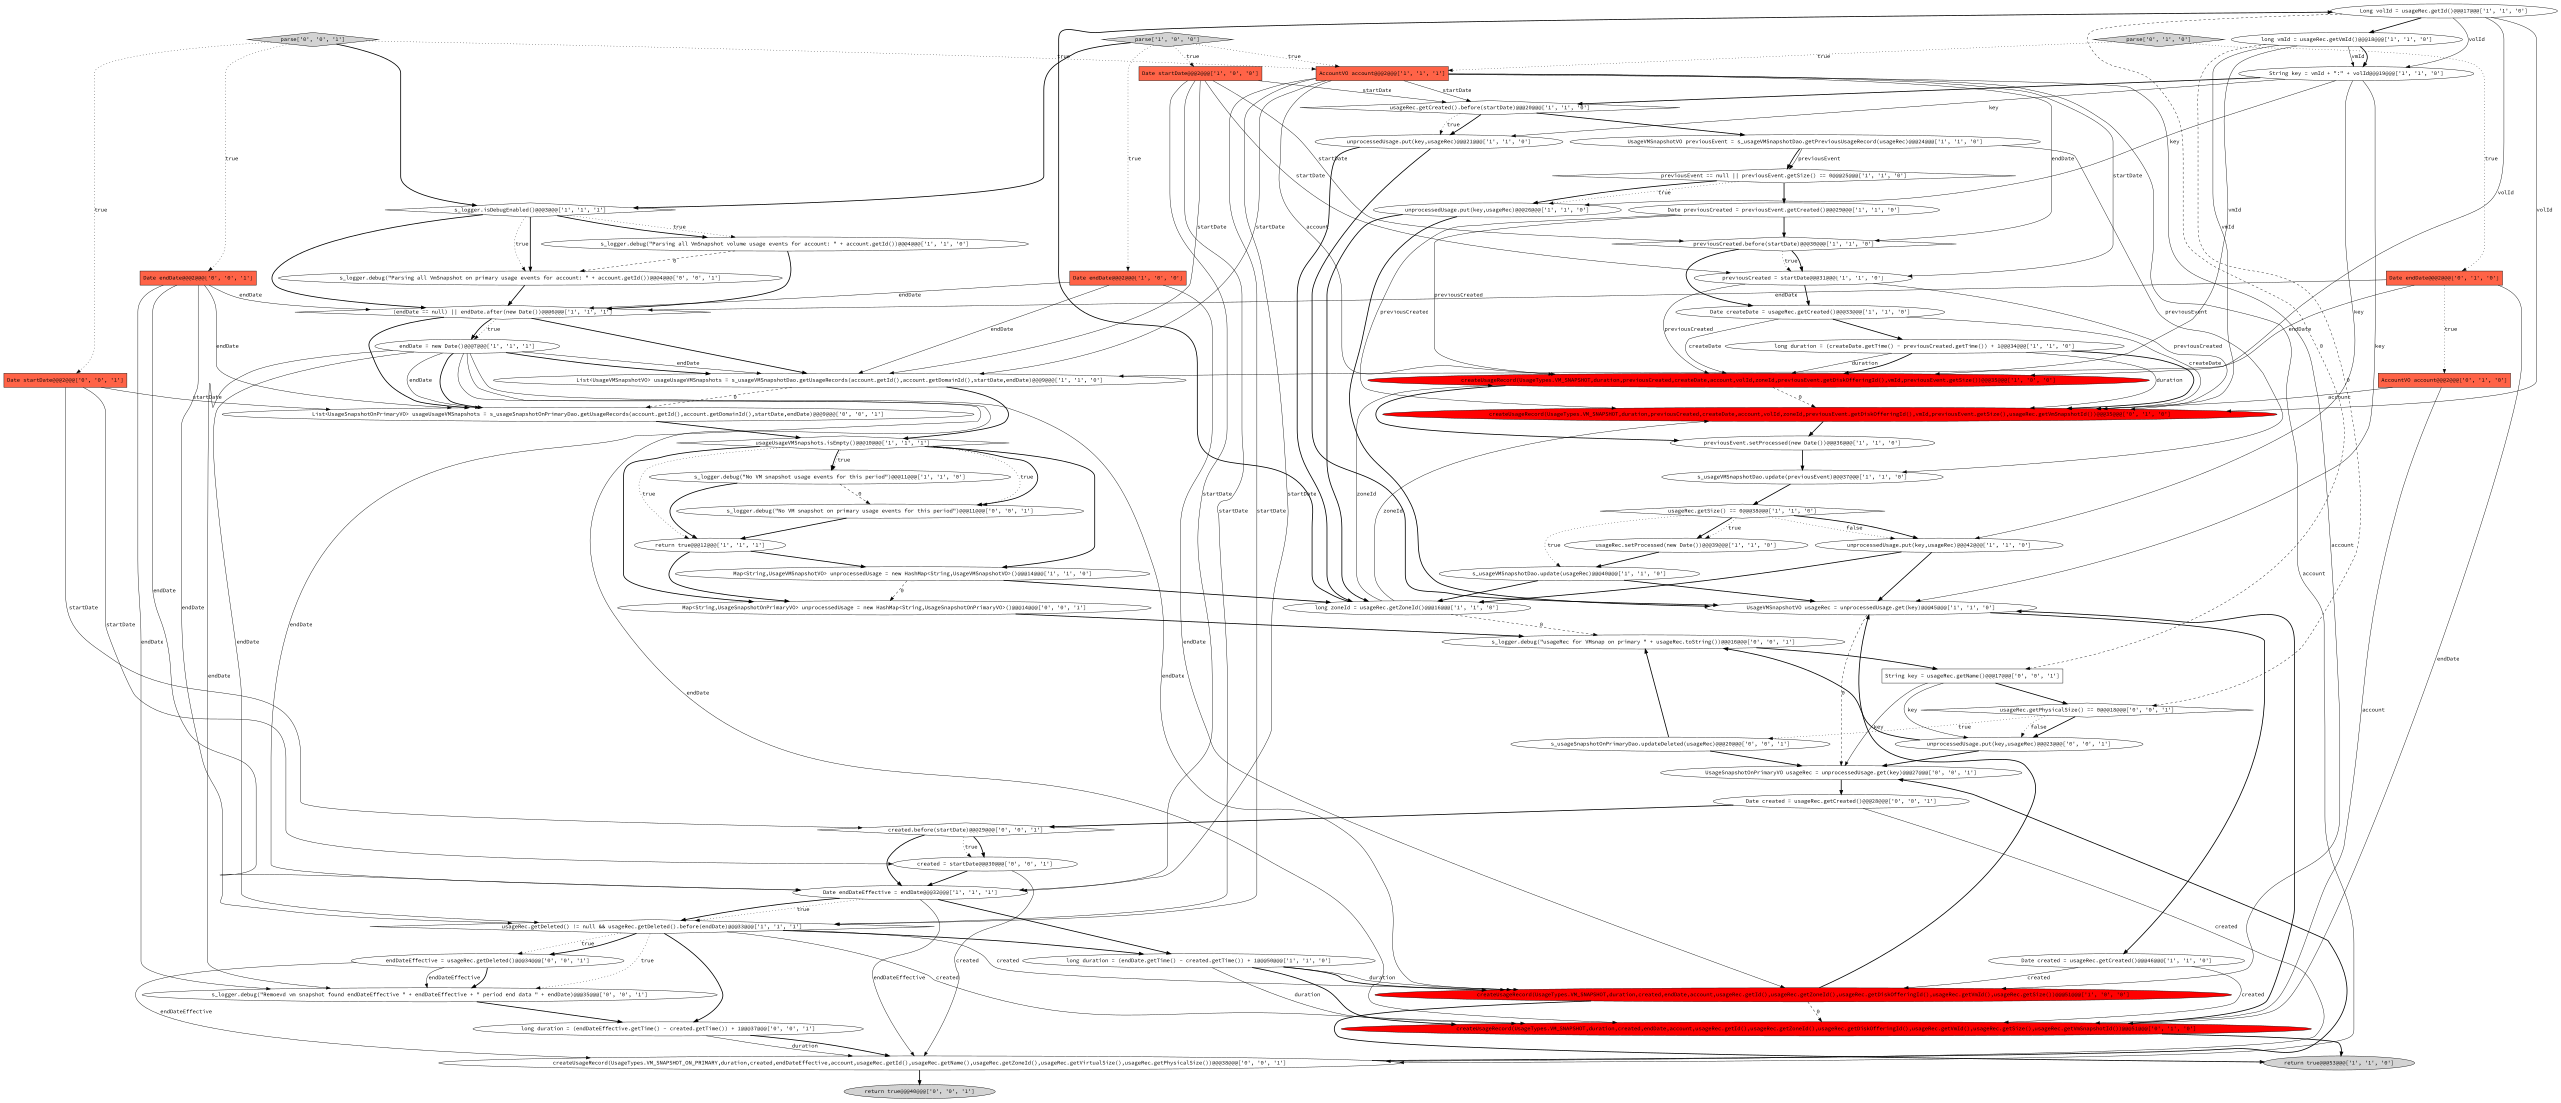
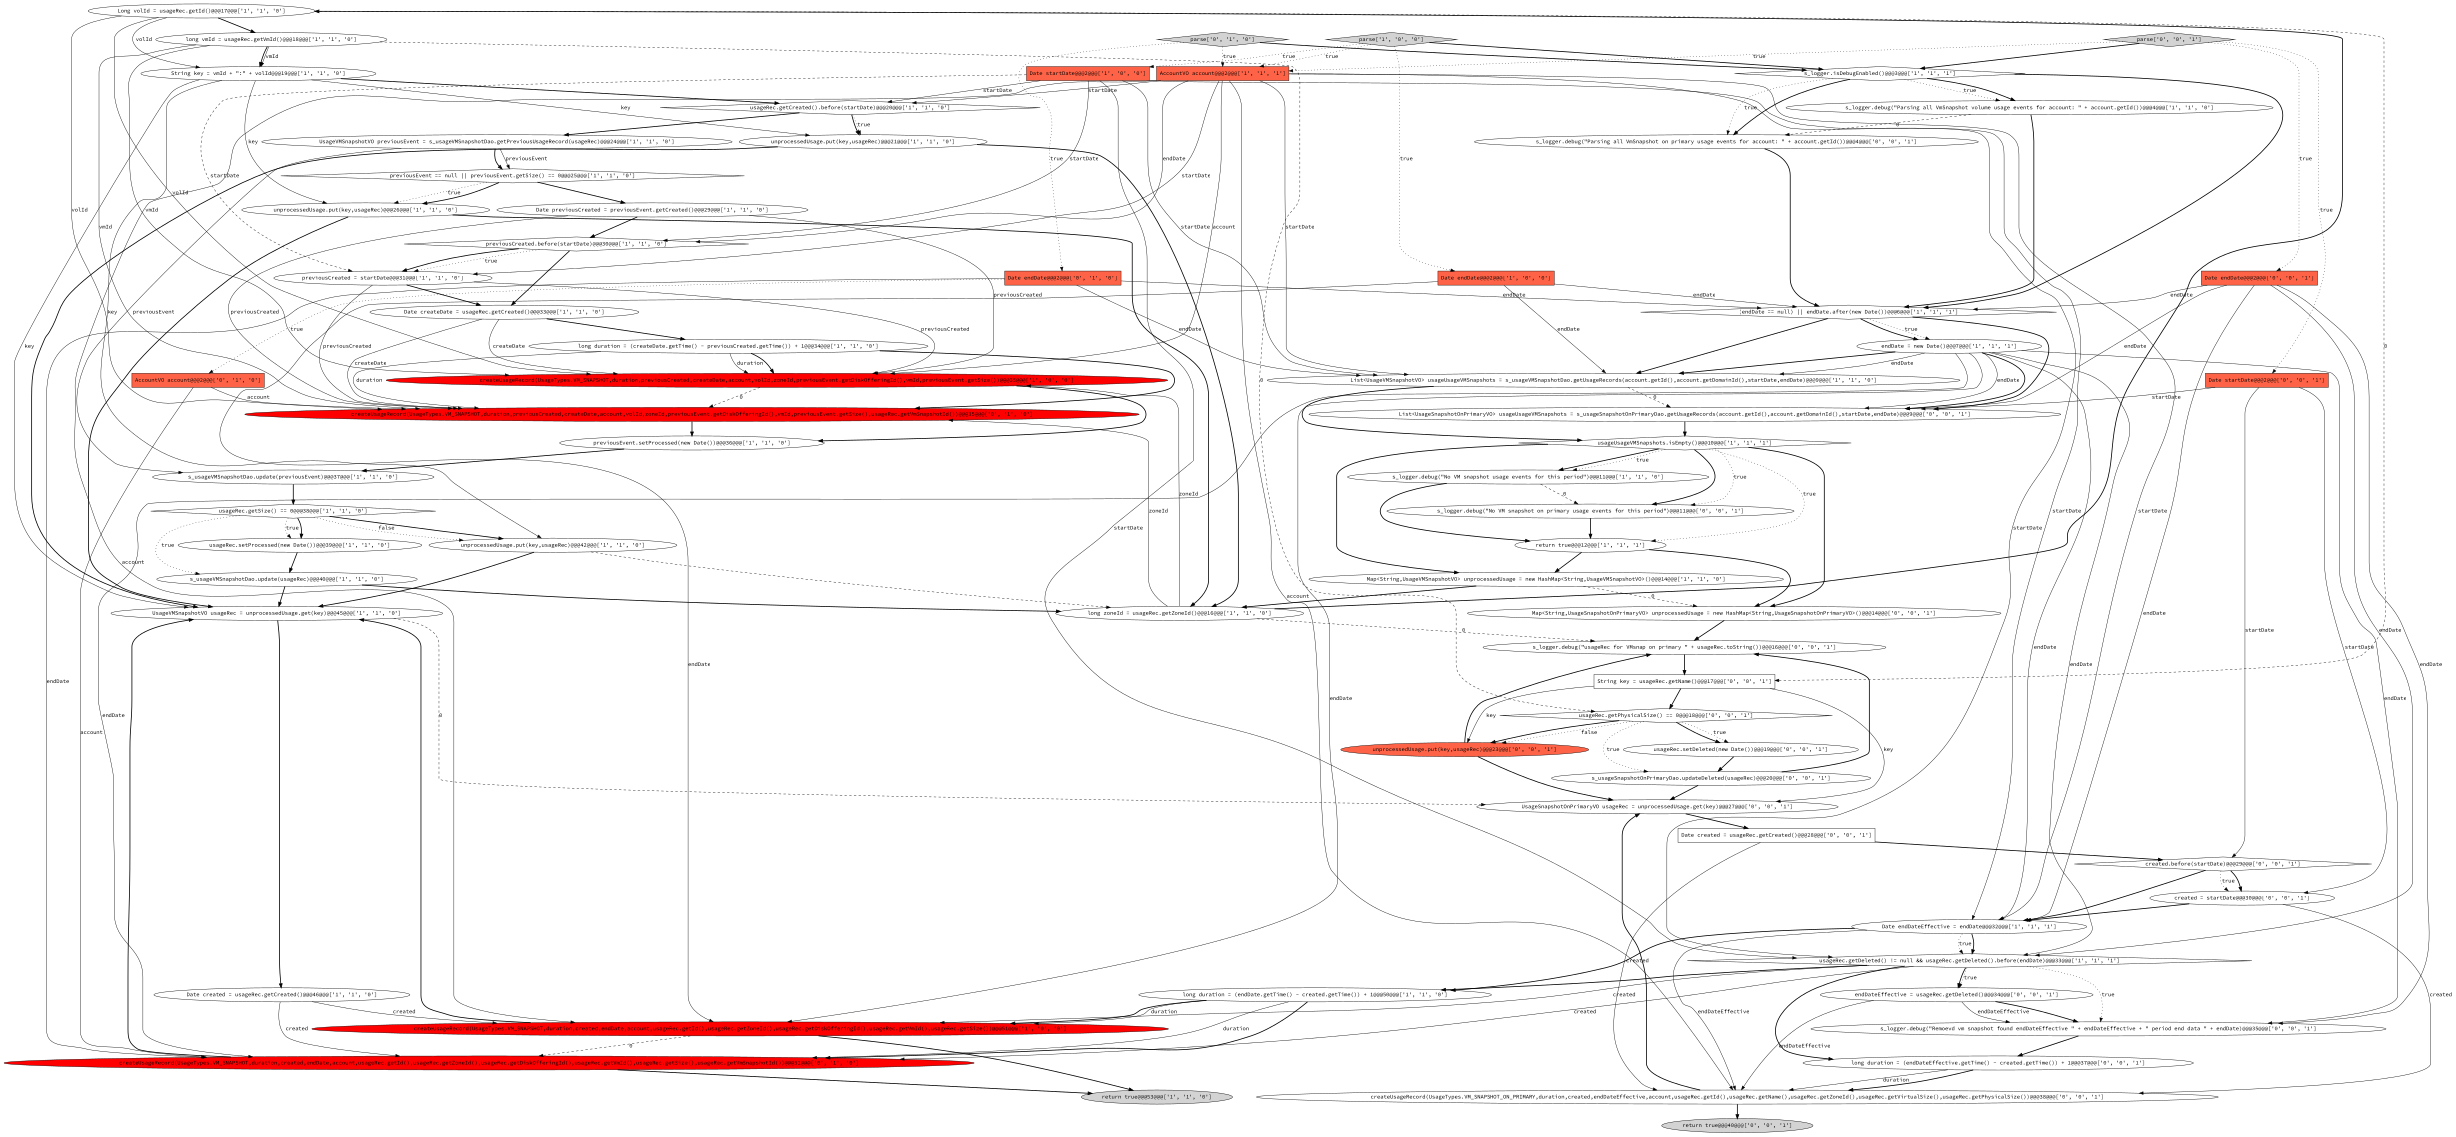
  digraph {
    fontname="Source Code Pro"
    node [fillcolor=white fontname="Source Code Pro" shape=ellipse style=filled]
    edge [fontname="Source Code Pro" style=bold]
    n1 [label="Long volId = usageRec.getId()@@@17@@@['1', '1', '0']"]
    n2 [fillcolor=red label="createUsageRecord(UsageTypes.VM_SNAPSHOT,duration,previousCreated,createDate,account,volId,zoneId,previousEvent.getDiskOfferingId(),vmId,previousEvent.getSize())@@@35@@@['1', '0', '0']"]
    n3 [fillcolor=red label="createUsageRecord(UsageTypes.VM_SNAPSHOT,duration,previousCreated,createDate,account,volId,zoneId,previousEvent.getDiskOfferingId(),vmId,previousEvent.getSize(),usageRec.getVmSnapshotId())@@@35@@@['0', '1', '0']"]
    n4 [label="long vmId = usageRec.getVmId()@@@18@@@['1', '1', '0']"]
    n5 [label="String key = usageRec.getName()@@@17@@@['0', '0', '1']" shape=box]
    n6 [label="String key = vmId + \":\" + volId@@@19@@@['1', '1', '0']"]
    n7 [label="previousEvent.setProcessed(new Date())@@@36@@@['1', '1', '0']"]
    n8 [label="usageRec.getPhysicalSize() == 0@@@18@@@['0', '0', '1']" shape=diamond]
    n9 [label="UsageSnapshotOnPrimaryVO usageRec = unprocessedUsage.get(key)@@@27@@@['0', '0', '1']"]
-   n10 [label="unprocessedUsage.put(key,usageRec)@@@23@@@['0', '0', '1']"]
+   n10 [fillcolor=tomato label="unprocessedUsage.put(key,usageRec)@@@23@@@['0', '0', '1']"]
    n11 [label="usageRec.getCreated().before(startDate)@@@20@@@['1', '1', '0']" shape=diamond]
    n12 [label="unprocessedUsage.put(key,usageRec)@@@21@@@['1', '1', '0']"]
    n13 [label="unprocessedUsage.put(key,usageRec)@@@26@@@['1', '1', '0']"]
    n14 [label="UsageVMSnapshotVO usageRec = unprocessedUsage.get(key)@@@45@@@['1', '1', '0']"]
    n15 [label="unprocessedUsage.put(key,usageRec)@@@42@@@['1', '1', '0']"]
    n16 [label="s_logger.debug(\"Parsing all VmSnapshot volume usage events for account: \" + account.getId())@@@4@@@['1', '1', '0']"]
    n17 [label="(endDate == null) || endDate.after(new Date())@@@6@@@['1', '1', '1']" shape=diamond]
    n18 [label="s_logger.debug(\"Parsing all VmSnapshot on primary usage events for account: \" + account.getId())@@@4@@@['0', '0', '1']"]
    n19 [label="List<UsageVMSnapshotVO> usageUsageVMSnapshots = s_usageVMSnapshotDao.getUsageRecords(account.getId(),account.getDomainId(),startDate,endDate)@@@9@@@['1', '1', '0']"]
    n20 [label="List<UsageSnapshotOnPrimaryVO> usageUsageVMSnapshots = s_usageSnapshotOnPrimaryDao.getUsageRecords(account.getId(),account.getDomainId(),startDate,endDate)@@@9@@@['0', '0', '1']"]
    n21 [label="endDate = new Date()@@@7@@@['1', '1', '1']"]
    n22 [label="usageUsageVMSnapshots.isEmpty()@@@10@@@['1', '1', '1']" shape=diamond]
    n23 [label="return true@@@12@@@['1', '1', '1']"]
    n24 [label="Map<String,UsageVMSnapshotVO> unprocessedUsage = new HashMap<String,UsageVMSnapshotVO>()@@@14@@@['1', '1', '0']"]
    n25 [label="s_logger.debug(\"No VM snapshot usage events for this period\")@@@11@@@['1', '1', '0']"]
    n26 [label="Map<String,UsageSnapshotOnPrimaryVO> unprocessedUsage = new HashMap<String,UsageSnapshotOnPrimaryVO>()@@@14@@@['0', '0', '1']"]
    n27 [label="s_logger.debug(\"No VM snapshot on primary usage events for this period\")@@@11@@@['0', '0', '1']"]
    n28 [label="long zoneId = usageRec.getZoneId()@@@16@@@['1', '1', '0']"]
    n29 [label="s_logger.debug(\"usageRec for VMsnap on primary \" + usageRec.toString())@@@16@@@['0', '0', '1']"]
    n30 [label="created = startDate@@@30@@@['0', '0', '1']"]
    n31 [label="Date endDateEffective = endDate@@@32@@@['1', '1', '1']"]
    n32 [label="createUsageRecord(UsageTypes.VM_SNAPSHOT_ON_PRIMARY,duration,created,endDateEffective,account,usageRec.getId(),usageRec.getName(),usageRec.getZoneId(),usageRec.getVirtualSize(),usageRec.getPhysicalSize())@@@38@@@['0', '0', '1']"]
    n33 [label="usageRec.getDeleted() != null && usageRec.getDeleted().before(endDate)@@@33@@@['1', '1', '1']" shape=diamond]
    n34 [label="long duration = (endDate.getTime() - created.getTime()) + 1@@@50@@@['1', '1', '0']"]
    n35 [fillcolor=lightgray label="return true@@@40@@@['0', '0', '1']"]
    n36 [fillcolor=tomato label="AccountVO account@@@2@@@['0', '1', '0']" shape=box]
    n37 [fillcolor=red label="createUsageRecord(UsageTypes.VM_SNAPSHOT,duration,created,endDate,account,usageRec.getId(),usageRec.getZoneId(),usageRec.getDiskOfferingId(),usageRec.getVmId(),usageRec.getSize(),usageRec.getVmSnapshotId())@@@51@@@['0', '1', '0']"]
    n38 [fillcolor=lightgray label="return true@@@53@@@['1', '1', '0']"]
    n39 [label="UsageVMSnapshotVO previousEvent = s_usageVMSnapshotDao.getPreviousUsageRecord(usageRec)@@@24@@@['1', '1', '0']"]
    n40 [label="previousEvent == null || previousEvent.getSize() == 0@@@25@@@['1', '1', '0']" shape=diamond]
    n41 [label="s_usageVMSnapshotDao.update(previousEvent)@@@37@@@['1', '1', '0']"]
    n42 [fillcolor=tomato label="Date endDate@@@2@@@['0', '1', '0']" shape=box]
    n43 [fillcolor=tomato label="Date startDate@@@2@@@['1', '0', '0']" shape=box]
    n44 [label="previousCreated = startDate@@@31@@@['1', '1', '0']"]
    n45 [label="previousCreated.before(startDate)@@@30@@@['1', '1', '0']" shape=diamond]
    n46 [label="Date createDate = usageRec.getCreated()@@@33@@@['1', '1', '0']"]
    n47 [fillcolor=red label="createUsageRecord(UsageTypes.VM_SNAPSHOT,duration,created,endDate,account,usageRec.getId(),usageRec.getZoneId(),usageRec.getDiskOfferingId(),usageRec.getVmId(),usageRec.getSize())@@@51@@@['1', '0', '0']"]
    n48 [label="s_logger.debug(\"Remoevd vm snapshot found endDateEffective \" + endDateEffective + \" period end data \" + endDate)@@@35@@@['0', '0', '1']"]
    n49 [label="long duration = (endDateEffective.getTime() - created.getTime()) + 1@@@37@@@['0', '0', '1']"]
    n50 [label="endDateEffective = usageRec.getDeleted()@@@34@@@['0', '0', '1']"]
    n51 [label="Date previousCreated = previousEvent.getCreated()@@@29@@@['1', '1', '0']"]
    n52 [label="usageRec.getSize() == 0@@@38@@@['1', '1', '0']" shape=diamond]
    n53 [label="Date created = usageRec.getCreated()@@@46@@@['1', '1', '0']"]
    n54 [label="s_logger.isDebugEnabled()@@@3@@@['1', '1', '1']" shape=diamond]
    n55 [fillcolor=tomato label="Date startDate@@@2@@@['0', '0', '1']" shape=box]
    n56 [label="created.before(startDate)@@@29@@@['0', '0', '1']" shape=diamond]
    n57 [fillcolor=lightgray label="parse['0', '1', '0']" shape=diamond]
    n58 [fillcolor=tomato label="AccountVO account@@@2@@@['1', '1', '1']" shape=box]
    n59 [label="long duration = (createDate.getTime() - previousCreated.getTime()) + 1@@@34@@@['1', '1', '0']"]
-   n60 [label="Date created = usageRec.getCreated()@@@28@@@['0', '0', '1']"]
+   n60 [label="Date created = usageRec.getCreated()@@@28@@@['0', '0', '1']" shape=box]
    n61 [label="s_usageVMSnapshotDao.update(usageRec)@@@40@@@['1', '1', '0']"]
    n62 [label="usageRec.setProcessed(new Date())@@@39@@@['1', '1', '0']"]
    n63 [fillcolor=tomato label="Date endDate@@@2@@@['1', '0', '0']" shape=box]
    n64 [label="s_usageSnapshotOnPrimaryDao.updateDeleted(usageRec)@@@20@@@['0', '0', '1']"]
+   n65 [label="usageRec.setDeleted(new Date())@@@19@@@['0', '0', '1']"]
    n66 [fillcolor=tomato label="Date endDate@@@2@@@['0', '0', '1']" shape=box]
    n67 [fillcolor=lightgray label="parse['0', '0', '1']" shape=diamond]
    n68 [fillcolor=lightgray label="parse['1', '0', '0']" shape=diamond]
    n1 -> n2 [label=volId style=solid]
    n1 -> n3 [label=volId style=solid]
    n1 -> n4
    n1 -> n5 [label=0 style=dashed]
    n1 -> n6 [label=volId style=solid]
    n2 -> n3 [label=0 style=dashed]
    n2 -> n7
    n3 -> n7
    n4 -> n2 [label=vmId style=solid]
    n4 -> n3 [label=vmId style=solid]
    n4 -> n6
    n4 -> n6 [label=vmId style=solid]
    n4 -> n8 [label=0 style=dashed]
    n5 -> n8
    n5 -> n9 [label=key style=solid]
    n5 -> n10 [label=key style=solid]
    n6 -> n11
    n6 -> n12 [label=key style=solid]
    n6 -> n13 [label=key style=solid]
    n6 -> n14 [label=key style=solid]
    n6 -> n15 [label=key style=solid]
    n7 -> n41
    n8 -> n10
    n8 -> n10 [label=false style=dotted]
    n8 -> n64 [label=true style=dotted]
+   n8 -> n65
+   n8 -> n65 [label=true style=dotted]
    n9 -> n60
    n10 -> n9
    n10 -> n29
    n11 -> n12
    n11 -> n12 [label=true style=dotted]
    n11 -> n39
    n12 -> n14
    n12 -> n28
    n13 -> n14
    n13 -> n28
    n14 -> n9 [label=0 style=dashed]
    n14 -> n53
    n15 -> n14
-   n15 -> n28
+   n15 -> n28 [style=dashed]
    n16 -> n17
    n16 -> n18 [label=0 style=dashed]
    n17 -> n19
    n17 -> n20
    n17 -> n21 [label=true style=dotted]
    n17 -> n21
    n18 -> n17
    n19 -> n20 [label=0 style=dashed]
    n19 -> n22
    n20 -> n22
    n21 -> n19 [label=endDate style=solid]
    n21 -> n19
    n21 -> n20 [label=endDate style=solid]
    n21 -> n20
    n21 -> n31 [label=endDate style=solid]
    n21 -> n33 [label=endDate style=solid]
    n21 -> n37 [label=endDate style=solid]
    n21 -> n47 [label=endDate style=solid]
    n21 -> n48 [label=endDate style=solid]
    n22 -> n23 [label=true style=dotted]
    n22 -> n24
    n22 -> n25
    n22 -> n25 [label=true style=dotted]
    n22 -> n26
    n22 -> n27 [label=true style=dotted]
    n22 -> n27
    n23 -> n24
    n23 -> n26
    n24 -> n26 [label=0 style=dashed]
    n24 -> n28
    n25 -> n23
    n25 -> n27 [label=0 style=dashed]
    n26 -> n29
    n27 -> n23
    n28 -> n1
    n28 -> n2 [label=zoneId style=solid]
    n28 -> n3 [label=zoneId style=solid]
    n28 -> n29 [label=0 style=dashed]
    n29 -> n5
    n30 -> n31
    n30 -> n32 [label=created style=solid]
    n31 -> n32 [label=endDateEffective style=solid]
    n31 -> n33
    n31 -> n33 [label=true style=dotted]
    n31 -> n34
    n32 -> n9
    n32 -> n35
    n33 -> n34
    n33 -> n37 [label=created style=solid]
    n33 -> n47 [label=created style=solid]
    n33 -> n48 [label=true style=dotted]
    n33 -> n49
    n33 -> n50 [label=true style=dotted]
    n33 -> n50
    n34 -> n37 [label=duration style=solid]
    n34 -> n37
    n34 -> n47
    n34 -> n47 [label=duration style=solid]
    n36 -> n3 [label=account style=solid]
    n36 -> n37 [label=account style=solid]
    n37 -> n14
    n37 -> n38
    n39 -> n40
    n39 -> n40 [label=previousEvent style=solid]
    n39 -> n41 [label=previousEvent style=solid]
    n40 -> n13 [label=true style=dotted]
    n40 -> n13
    n40 -> n51
    n41 -> n52
    n42 -> n17 [label=endDate style=solid]
    n42 -> n19 [label=endDate style=solid]
    n42 -> n36 [label=true style=dotted]
    n42 -> n37 [label=endDate style=solid]
    n43 -> n11 [label=startDate style=solid]
    n43 -> n19 [label=startDate style=solid]
    n43 -> n31 [label=startDate style=solid]
    n43 -> n33 [label=startDate style=solid]
-   n43 -> n44 [label=startDate style=solid]
+   n43 -> n44 [label=startDate style=dashed]
    n43 -> n45 [label=startDate style=solid]
    n44 -> n2 [label=previousCreated style=solid]
    n44 -> n3 [label=previousCreated style=solid]
    n44 -> n46
    n45 -> n44 [label=true style=dotted]
    n45 -> n44
    n45 -> n46
    n46 -> n2 [label=createDate style=solid]
    n46 -> n3 [label=createDate style=solid]
    n46 -> n59
    n47 -> n14
    n47 -> n37 [label=0 style=dashed]
    n47 -> n38
    n48 -> n49
    n49 -> n32 [label=duration style=solid]
    n49 -> n32
    n50 -> n32 [label=endDateEffective style=solid]
    n50 -> n48
    n50 -> n48 [label=endDateEffective style=solid]
    n51 -> n2 [label=previousCreated style=solid]
    n51 -> n3 [label=previousCreated style=solid]
    n51 -> n45
    n52 -> n15
    n52 -> n15 [label=false style=dotted]
    n52 -> n61 [label=true style=dotted]
    n52 -> n62
    n52 -> n62 [label=true style=dotted]
    n53 -> n37 [label=created style=solid]
    n53 -> n47 [label=created style=solid]
    n54 -> n16 [label=true style=dotted]
    n54 -> n16
    n54 -> n17
    n54 -> n18
    n54 -> n18 [label=true style=dotted]
    n55 -> n20 [label=startDate style=solid]
    n55 -> n30 [label=startDate style=solid]
    n55 -> n56 [label=startDate style=solid]
    n56 -> n30
    n56 -> n30 [label=true style=dotted]
    n56 -> n31
    n57 -> n42 [label=true style=dotted]
+   n57 -> n54
    n57 -> n58 [label=true style=dotted]
    n58 -> n2 [label=account style=solid]
    n58 -> n11 [label=startDate style=solid]
    n58 -> n19 [label=startDate style=solid]
    n58 -> n31 [label=startDate style=solid]
    n58 -> n32 [label=account style=solid]
    n58 -> n33 [label=startDate style=solid]
    n58 -> n44 [label=startDate style=solid]
    n58 -> n45 [label=endDate style=solid]
    n58 -> n47 [label=account style=solid]
    n59 -> n2 [label=duration style=solid]
    n59 -> n2
    n59 -> n3
    n59 -> n3 [label=duration style=solid]
    n60 -> n32 [label=created style=solid]
    n60 -> n56
    n61 -> n14
    n61 -> n28
    n62 -> n61
    n63 -> n17 [label=endDate style=solid]
    n63 -> n19 [label=endDate style=solid]
    n63 -> n47 [label=endDate style=solid]
    n64 -> n9
    n64 -> n29
+   n65 -> n64
    n66 -> n17 [label=endDate style=solid]
    n66 -> n20 [label=endDate style=solid]
    n66 -> n31 [label=endDate style=solid]
    n66 -> n33 [label=endDate style=solid]
    n66 -> n48 [label=endDate style=solid]
    n67 -> n54
    n67 -> n55 [label=true style=dotted]
    n67 -> n58 [label=true style=dotted]
    n67 -> n66 [label=true style=dotted]
    n68 -> n43 [label=true style=dotted]
    n68 -> n54
    n68 -> n58 [label=true style=dotted]
    n68 -> n63 [label=true style=dotted]
  }
